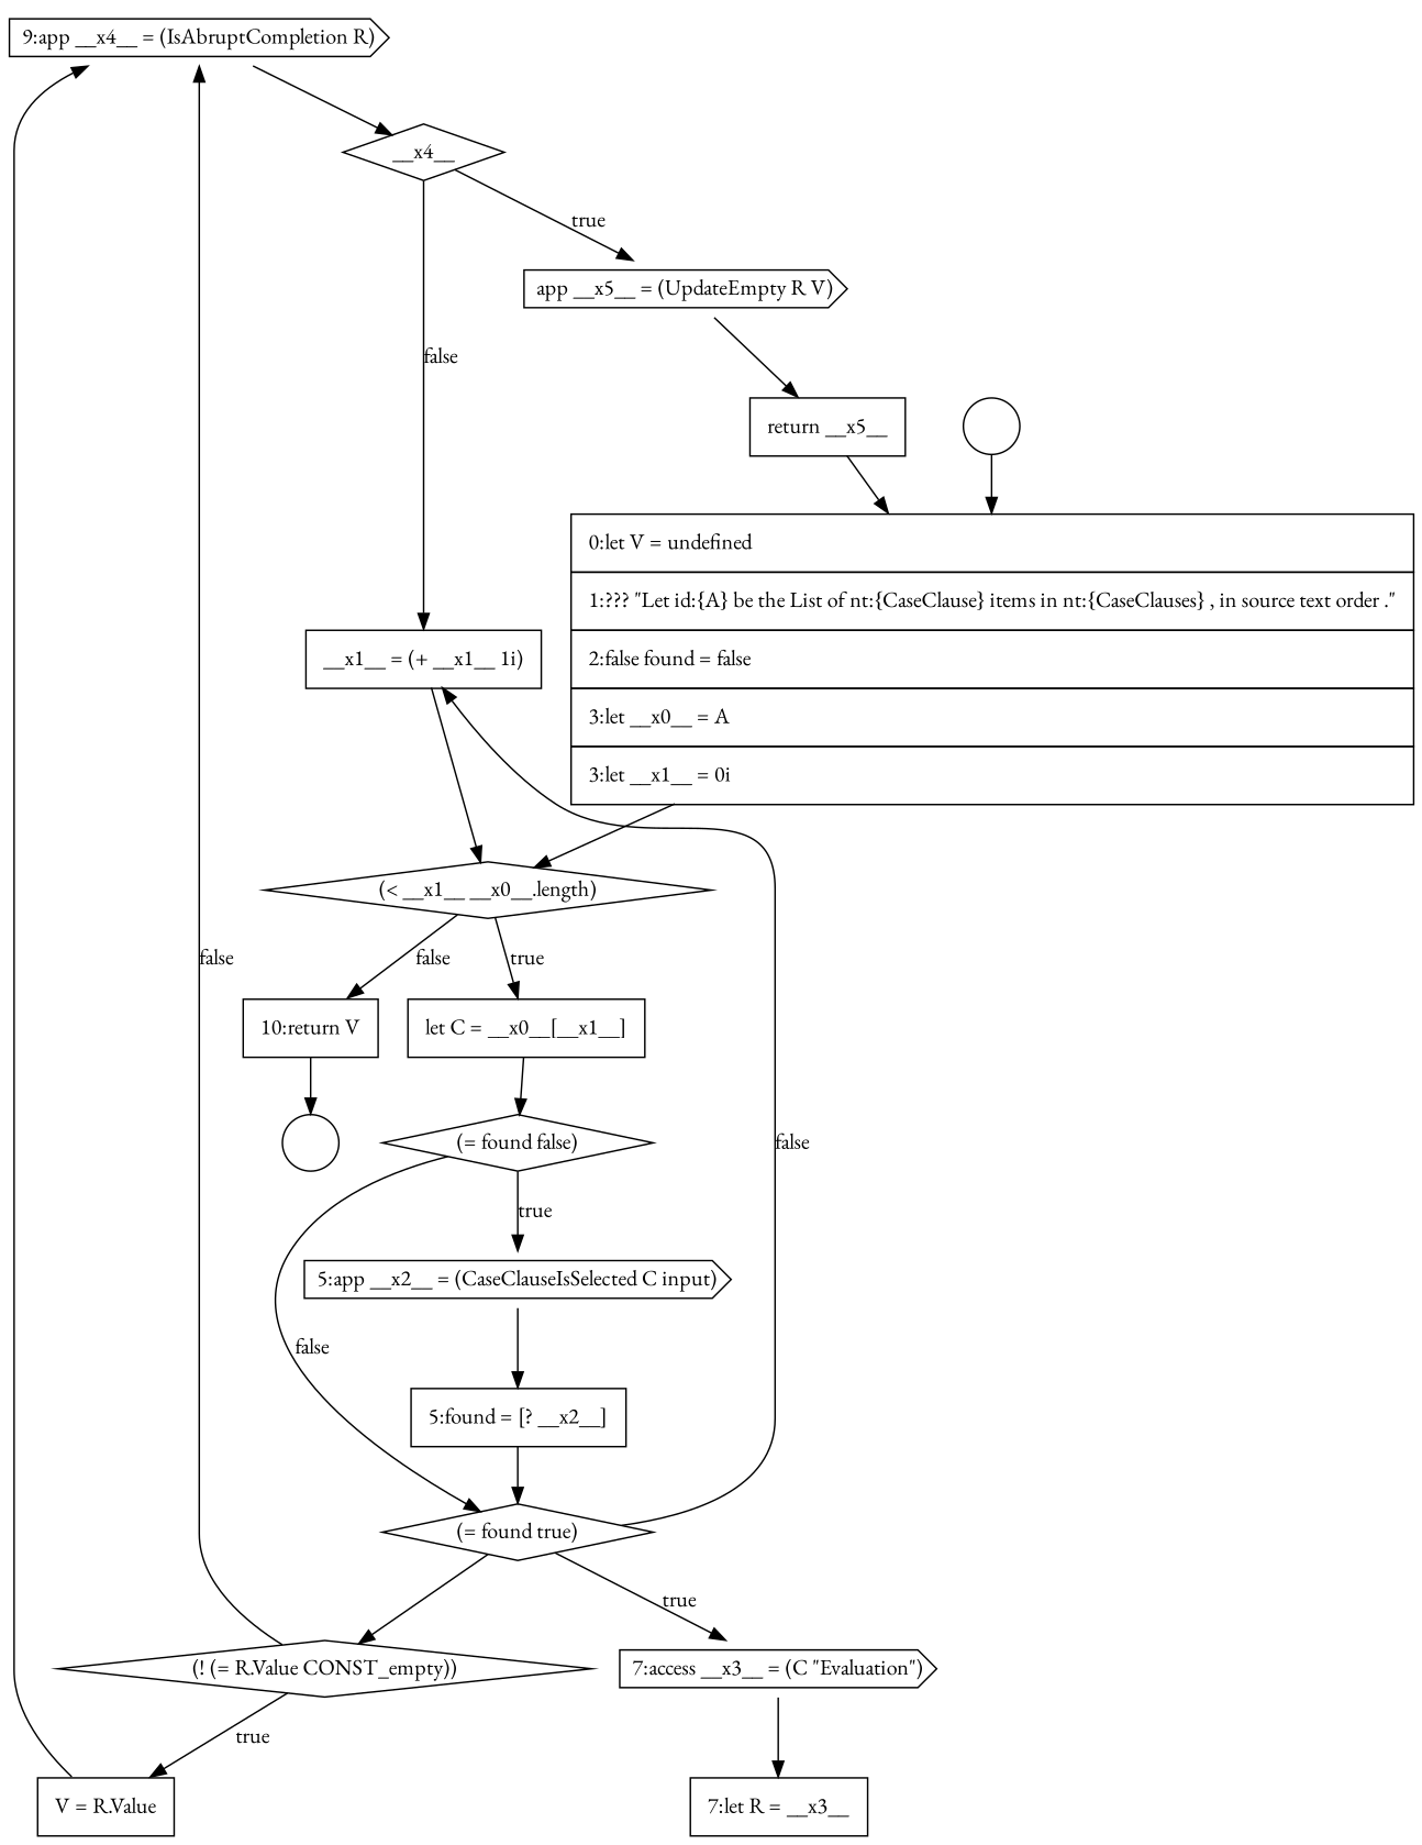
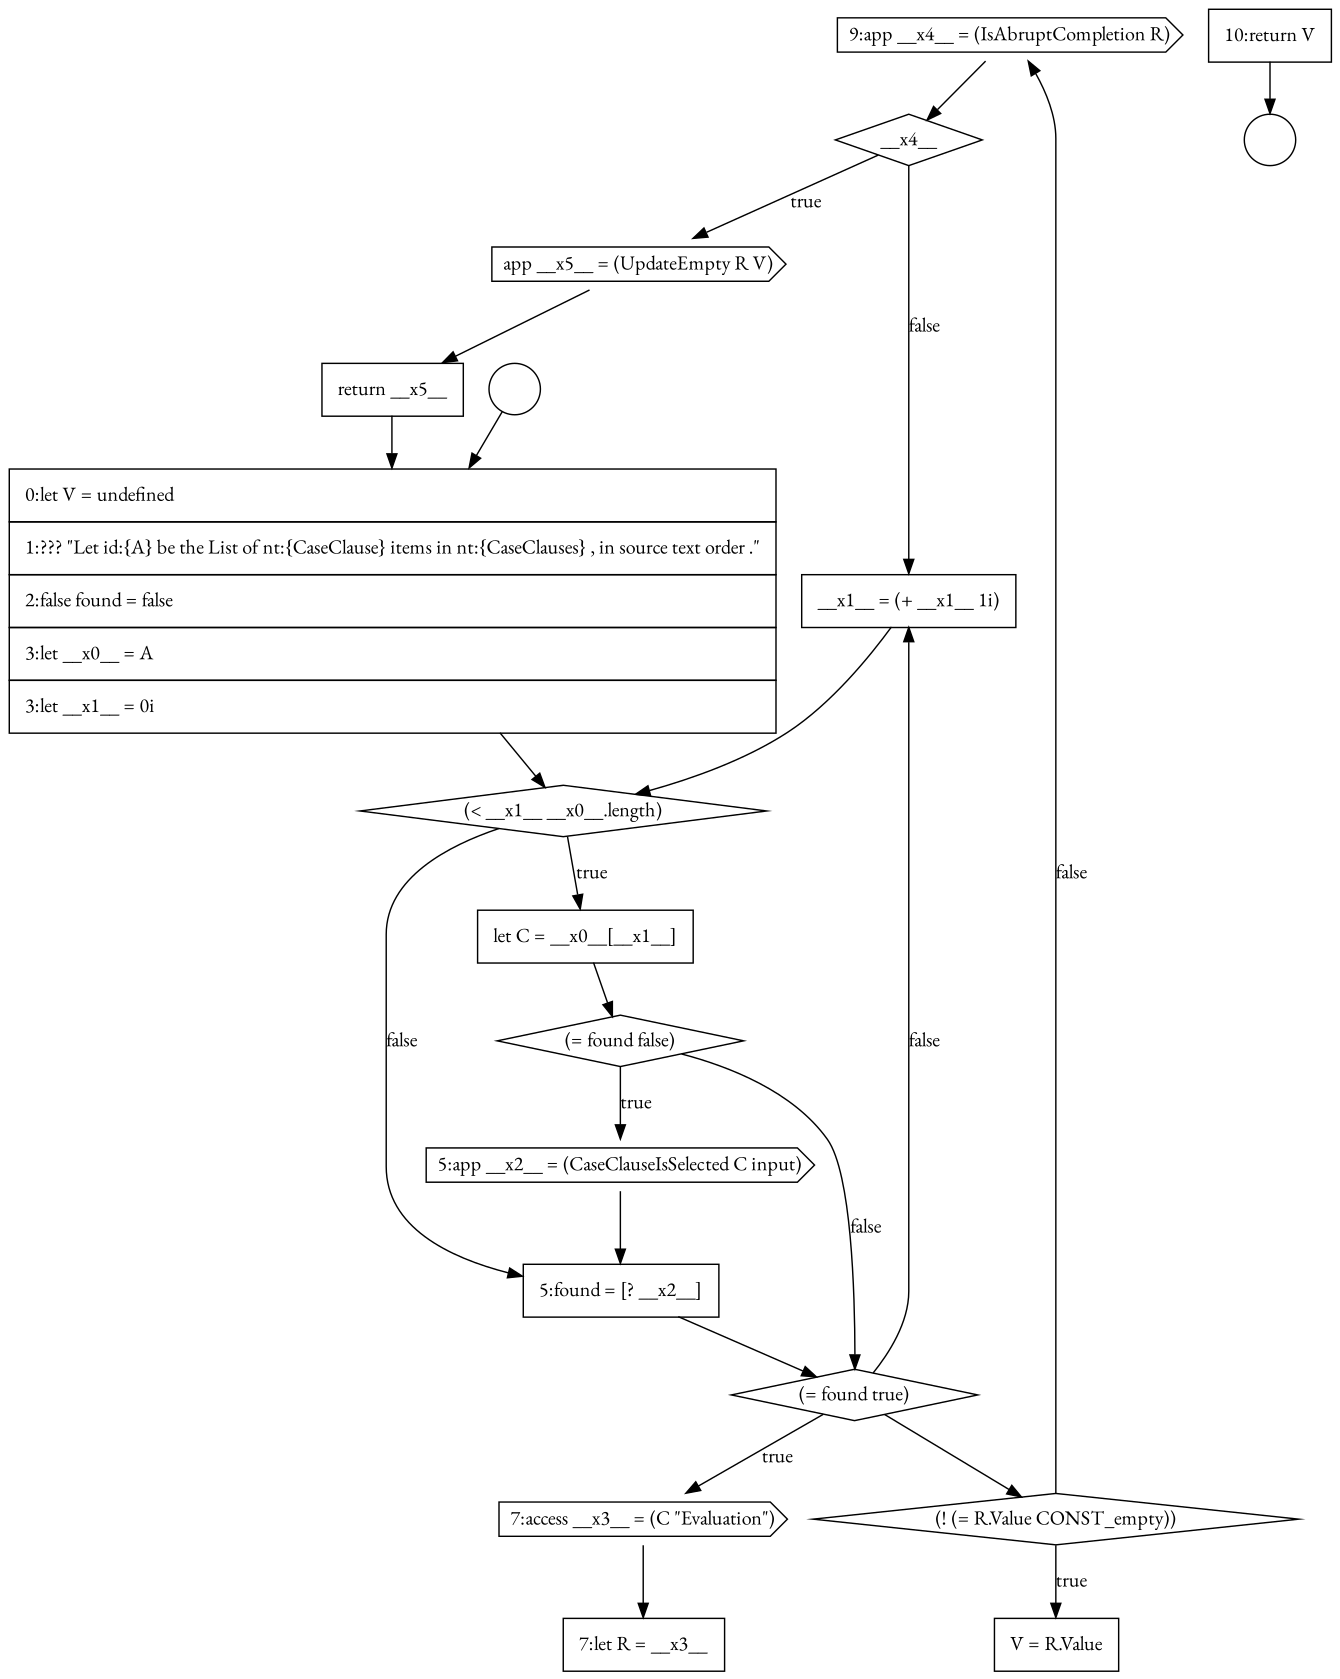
  digraph {
    fontname="EB Garamond"
    node [color=black fillcolor=white fontname="EB Garamond" shape=none style=filled]
    edge [color=black fontname="EB Garamond"]
    n1 [label=<<font color="black">9:app __x4__ = (IsAbruptCompletion R)</font>> shape=cds]
    n2 [label=<<font color="black">__x4__</font>> shape=diamond]
    n3 [label=<<font color="black">     <table border="0" cellborder="1" cellspacing="0" cellpadding="10">       <tr><td align="left">__x1__ = (+ __x1__ 1i)</td></tr>     </table>   </font>> margin=0]
    n4 [label=<<font color="black">app __x5__ = (UpdateEmpty R V)</font>> shape=cds]
    n5 [label=<<font color="black">7:access __x3__ = (C &quot;Evaluation&quot;)</font>> shape=cds]
    n6 [label=<<font color="black">     <table border="0" cellborder="1" cellspacing="0" cellpadding="10">       <tr><td align="left">7:let R = __x3__</td></tr>     </table>   </font>> margin=0]
    n7 [label=<<font color="black">(= found false)</font>> shape=diamond]
    n8 [label=<<font color="black">(= found true)</font>> shape=diamond]
    n9 [label=<<font color="black">5:app __x2__ = (CaseClauseIsSelected C input)</font>> shape=cds]
    n10 [label=<<font color="black">(! (= R.Value CONST_empty))</font>> shape=diamond]
    n11 [label=<<font color="black">     <table border="0" cellborder="1" cellspacing="0" cellpadding="10">       <tr><td align="left">5:found = [? __x2__]</td></tr>     </table>   </font>> margin=0]
    n12 [label=<<font color="black">(&lt; __x1__ __x0__.length)</font>> shape=diamond]
    n13 [label=<<font color="black">     <table border="0" cellborder="1" cellspacing="0" cellpadding="10">       <tr><td align="left">10:return V</td></tr>     </table>   </font>> margin=0]
    n14 [label=<<font color="black">     <table border="0" cellborder="1" cellspacing="0" cellpadding="10">       <tr><td align="left">let C = __x0__[__x1__]</td></tr>     </table>   </font>> margin=0]
    n15 [label=" " shape=circle]
    n16 [label=<<font color="black">     <table border="0" cellborder="1" cellspacing="0" cellpadding="10">       <tr><td align="left">0:let V = undefined</td></tr>       <tr><td align="left">1:??? &quot;Let id:{A} be the List of nt:{CaseClause} items in nt:{CaseClauses} , in source text order .&quot;</td></tr>       <tr><td align="left">2:false found = false</td></tr>       <tr><td align="left">3:let __x0__ = A</td></tr>       <tr><td align="left">3:let __x1__ = 0i</td></tr>     </table>   </font>> margin=0]
    n17 [label=<<font color="black">     <table border="0" cellborder="1" cellspacing="0" cellpadding="10">       <tr><td align="left">return __x5__</td></tr>     </table>   </font>> margin=0]
    n18 [label=" " shape=circle]
    n19 [label=<<font color="black">     <table border="0" cellborder="1" cellspacing="0" cellpadding="10">       <tr><td align="left">V = R.Value</td></tr>     </table>   </font>> margin=0]
    n1 -> n2
    n2 -> n3 [label=<<font color="black">false</font>>]
    n2 -> n4 [label=<<font color="black">true</font>>]
    n3 -> n12
    n4 -> n17
    n5 -> n6
    n7 -> n8 [label=<<font color="black">false</font>>]
    n7 -> n9 [label=<<font color="black">true</font>>]
    n8 -> n3 [label=<<font color="black">false</font>>]
    n8 -> n5 [label=<<font color="black">true</font>>]
    n8 -> n10
    n9 -> n11
    n10 -> n1 [label=<<font color="black">false</font>>]
    n10 -> n19 [label=<<font color="black">true</font>>]
    n11 -> n8
-   n12 -> n13 [label=<<font color="black">false</font>>]
+   n12 -> n11 [label=<<font color="black">false</font>>]
    n12 -> n14 [label=<<font color="black">true</font>>]
    n13 -> n18
    n14 -> n7
    n15 -> n16
    n16 -> n12
    n17 -> n16
-   n19 -> n1
  }
